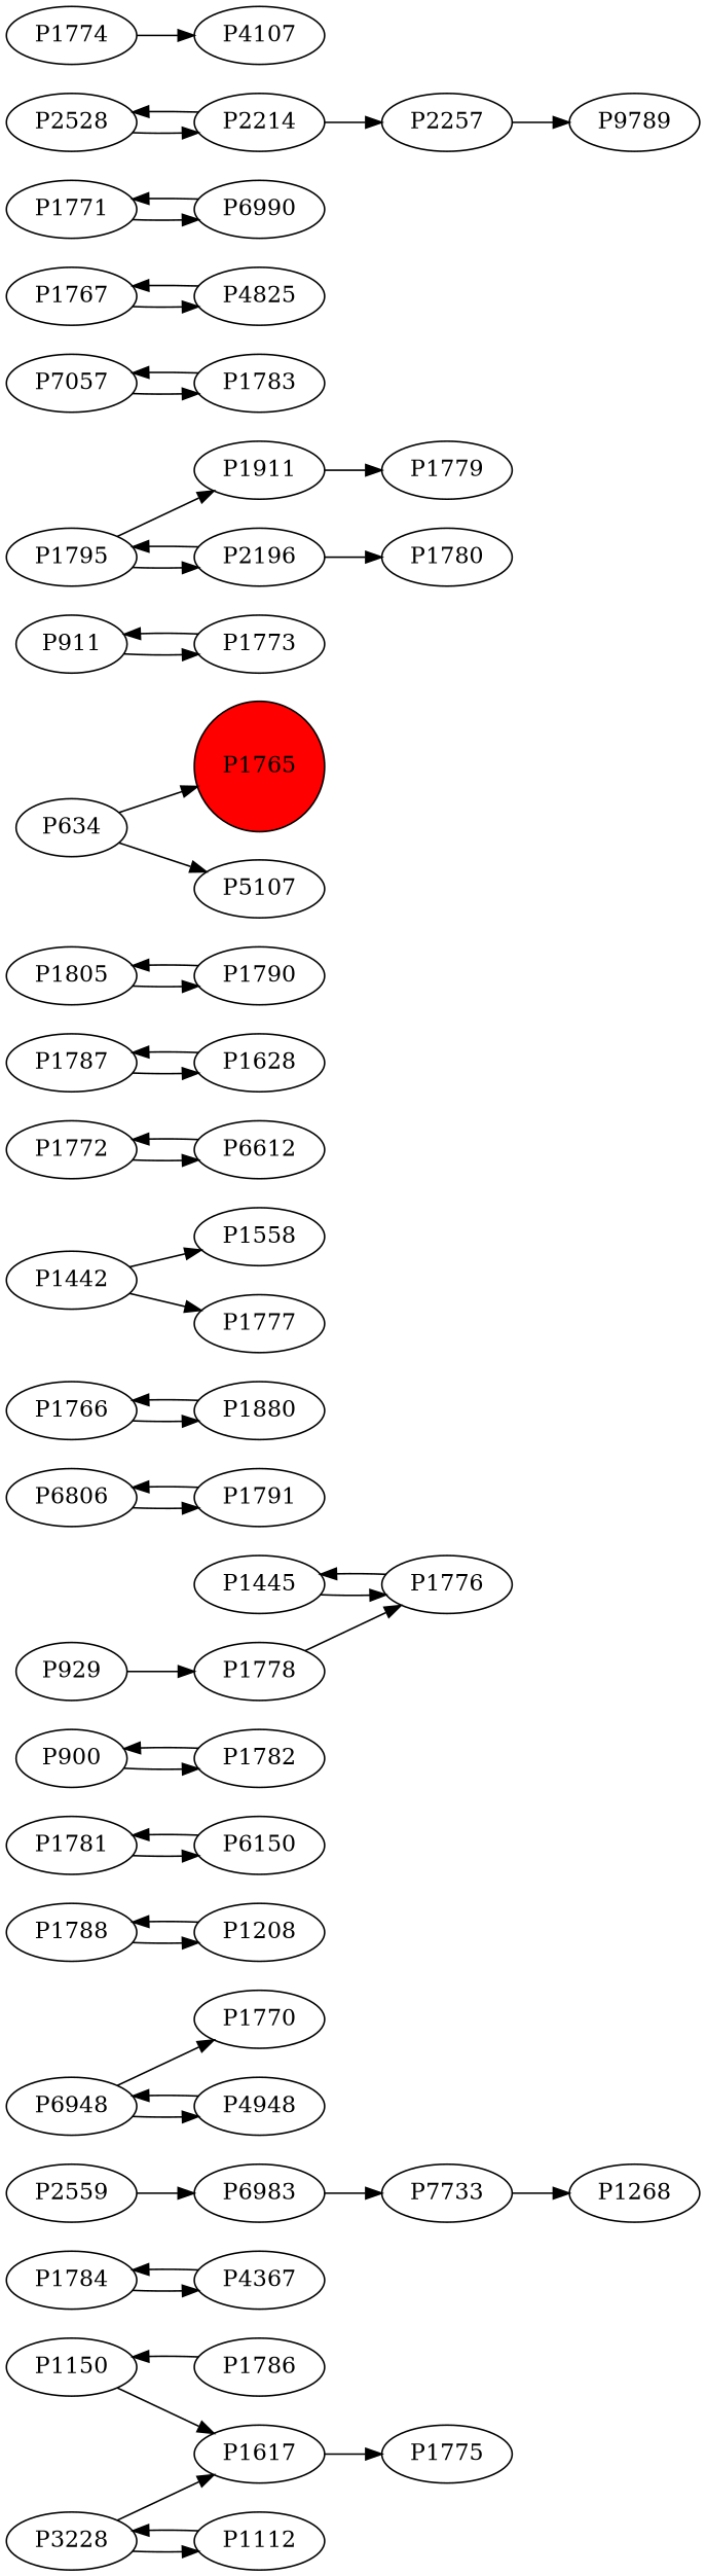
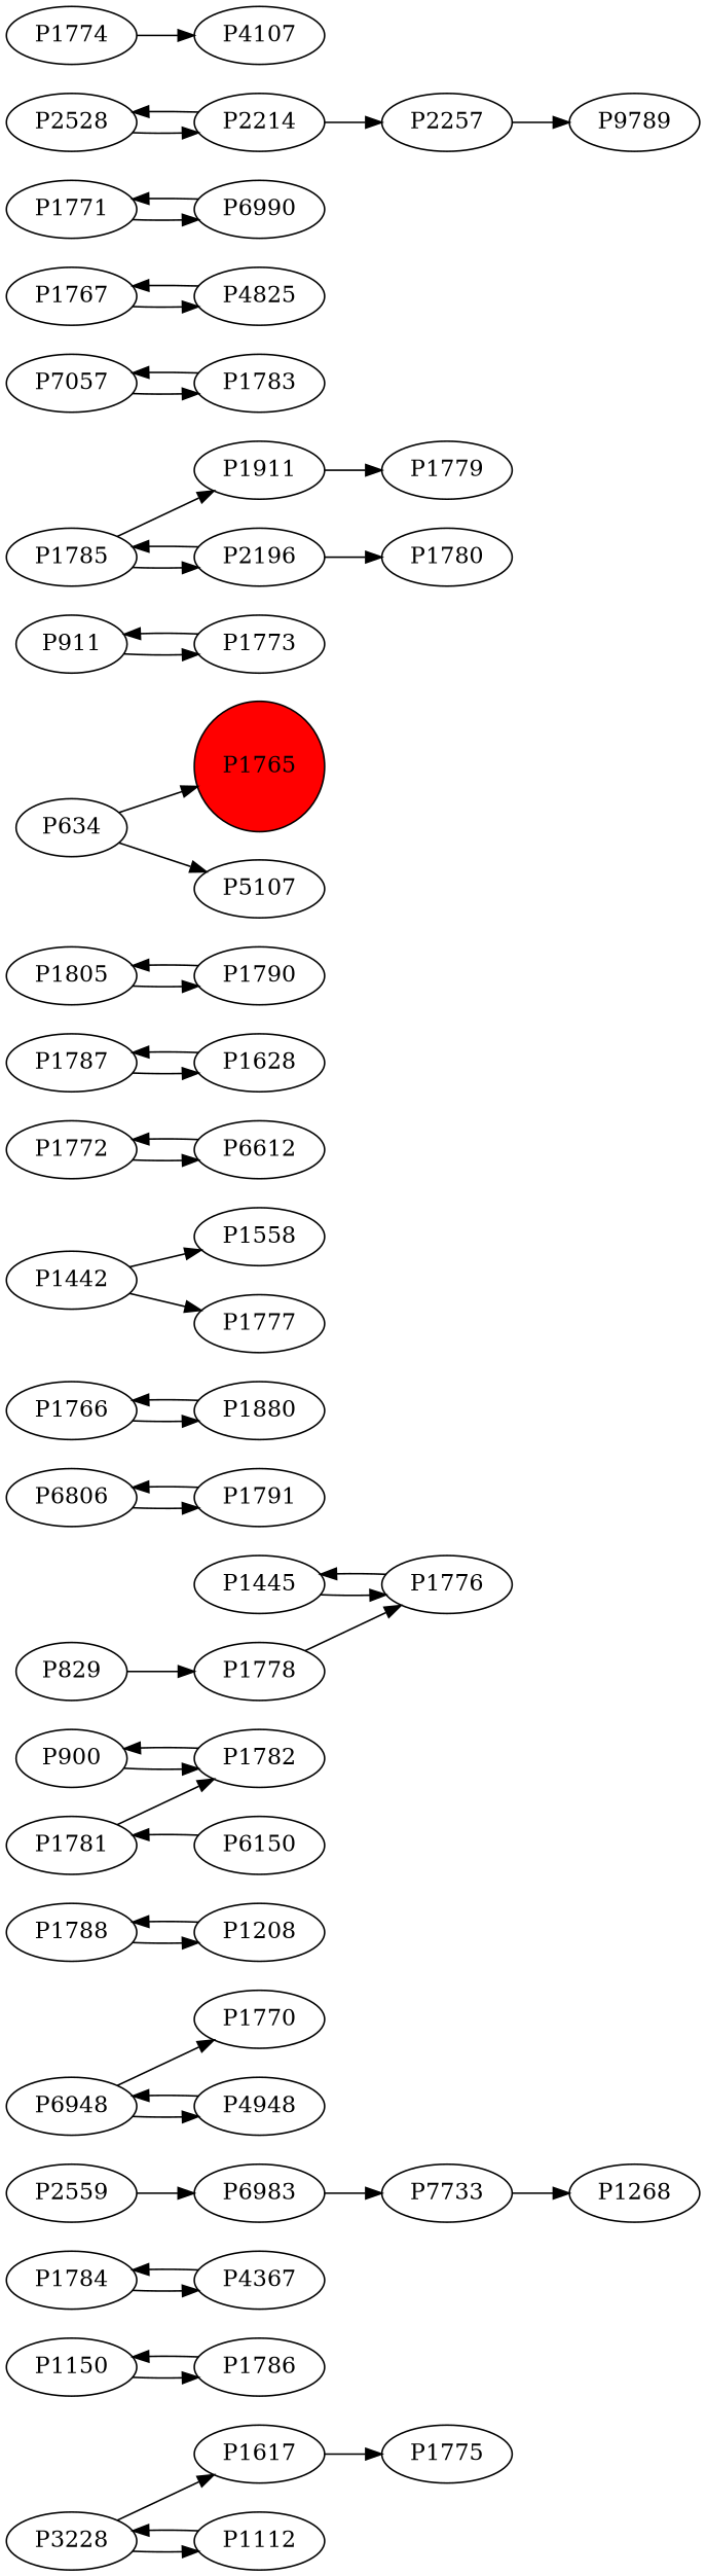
  digraph {
    rankdir=LR
    P1150
    P1786
    P1784
    P4367
    P3228
    P1112
    P1617
    P1775
    n9 [label=P1268]
    P7733
    P6948
    P1770
    P4948
    P1788
    P1208
    n16 [label=P900]
    P1782
    P1781
    P6150
    P1445
    P1776
    P6806
    P1791
    P1778
-   P829 [label=P929]
+   P829
    P1766
    P1880
    P1442
    P1558
    P1777
    P2559
    P6983
    P1772
    P6612
    P1787
    P1628
    P1805
    P1790
    P1765 [fillcolor=red shape=circle style=filled]
    P634
    P5107
    P911
    P1773
    P1911
    P1779
    P7057
    P1783
-   P1785 [label=P1795]
+   P1785
    P2196
    P1780
    P1767
    P4825
    P1771
    P6990
    P2528
    P2214
    P2257
    n58 [label=P9789]
    P1774
    P4107
-   P1150 -> P1617
+   P1150 -> P1786
    P1786 -> P1150
    P1784 -> P4367
    P4367 -> P1784
    P3228 -> P1112
    P3228 -> P1617
    P1112 -> P3228
    P1617 -> P1775
    P7733 -> n9
    P6948 -> P1770
    P6948 -> P4948
    P4948 -> P6948
    P1788 -> P1208
    P1208 -> P1788
    n16 -> P1782
    P1782 -> n16
-   P1781 -> P6150
+   P1781 -> P1782
    P6150 -> P1781
    P1445 -> P1776
    P1776 -> P1445
    P6806 -> P1791
    P1791 -> P6806
    P1778 -> P1776
    P829 -> P1778
    P1766 -> P1880
    P1880 -> P1766
    P1442 -> P1558
    P1442 -> P1777
    P2559 -> P6983
    P6983 -> P7733
    P1772 -> P6612
    P6612 -> P1772
    P1787 -> P1628
    P1628 -> P1787
    P1805 -> P1790
    P1790 -> P1805
    P634 -> P1765
    P634 -> P5107
    P911 -> P1773
    P1773 -> P911
    P1911 -> P1779
    P7057 -> P1783
    P1783 -> P7057
    P1785 -> P1911
    P1785 -> P2196
    P2196 -> P1785
    P2196 -> P1780
    P1767 -> P4825
    P4825 -> P1767
    P1771 -> P6990
    P6990 -> P1771
    P2528 -> P2214
    P2214 -> P2528
    P2214 -> P2257
    P2257 -> n58
    P1774 -> P4107
  }
